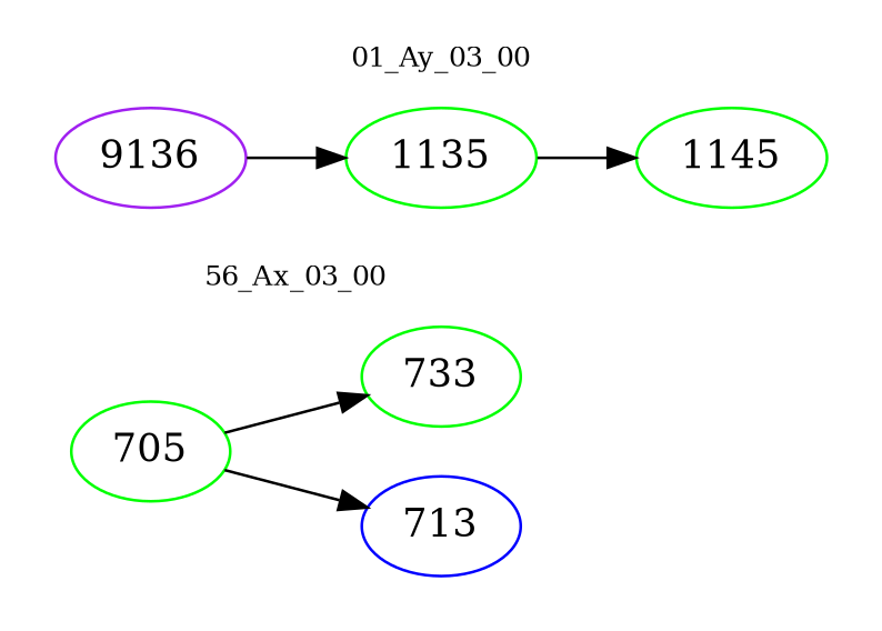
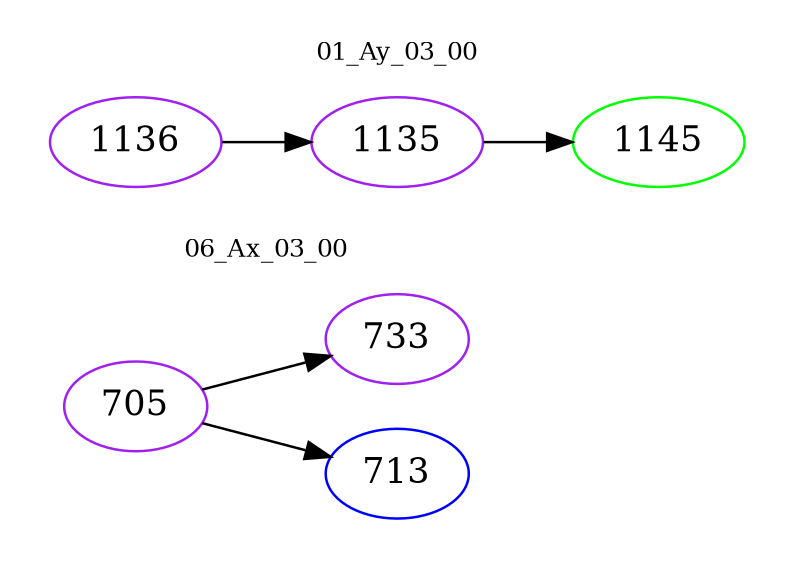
  digraph {
    rankdir=LR
    node [color=green]
    edge [color=black]
    n1 [color=blue label=713]
-   n2 [label=705]
-   n3 [label=733]
-   n4 [color=purple label=9136]
-   n5 [label=1135]
+   n2 [color=purple label=705]
+   n3 [color=purple label=733]
+   n4 [color=purple label=1136]
+   n5 [color=purple label=1135]
    n6 [label=1145]
    subgraph cluster_1 {
      color=white
      fontsize=10
-     label="56_Ax_03_00"
+     label="06_Ax_03_00"
      n1
      n2
      n3
    }
    subgraph cluster_2 {
      color=white
      fontsize=10
      label="01_Ay_03_00"
      n4
      n5
      n6
    }
    n2 -> n1
    n2 -> n3
    n4 -> n5
    n5 -> n6
  }
